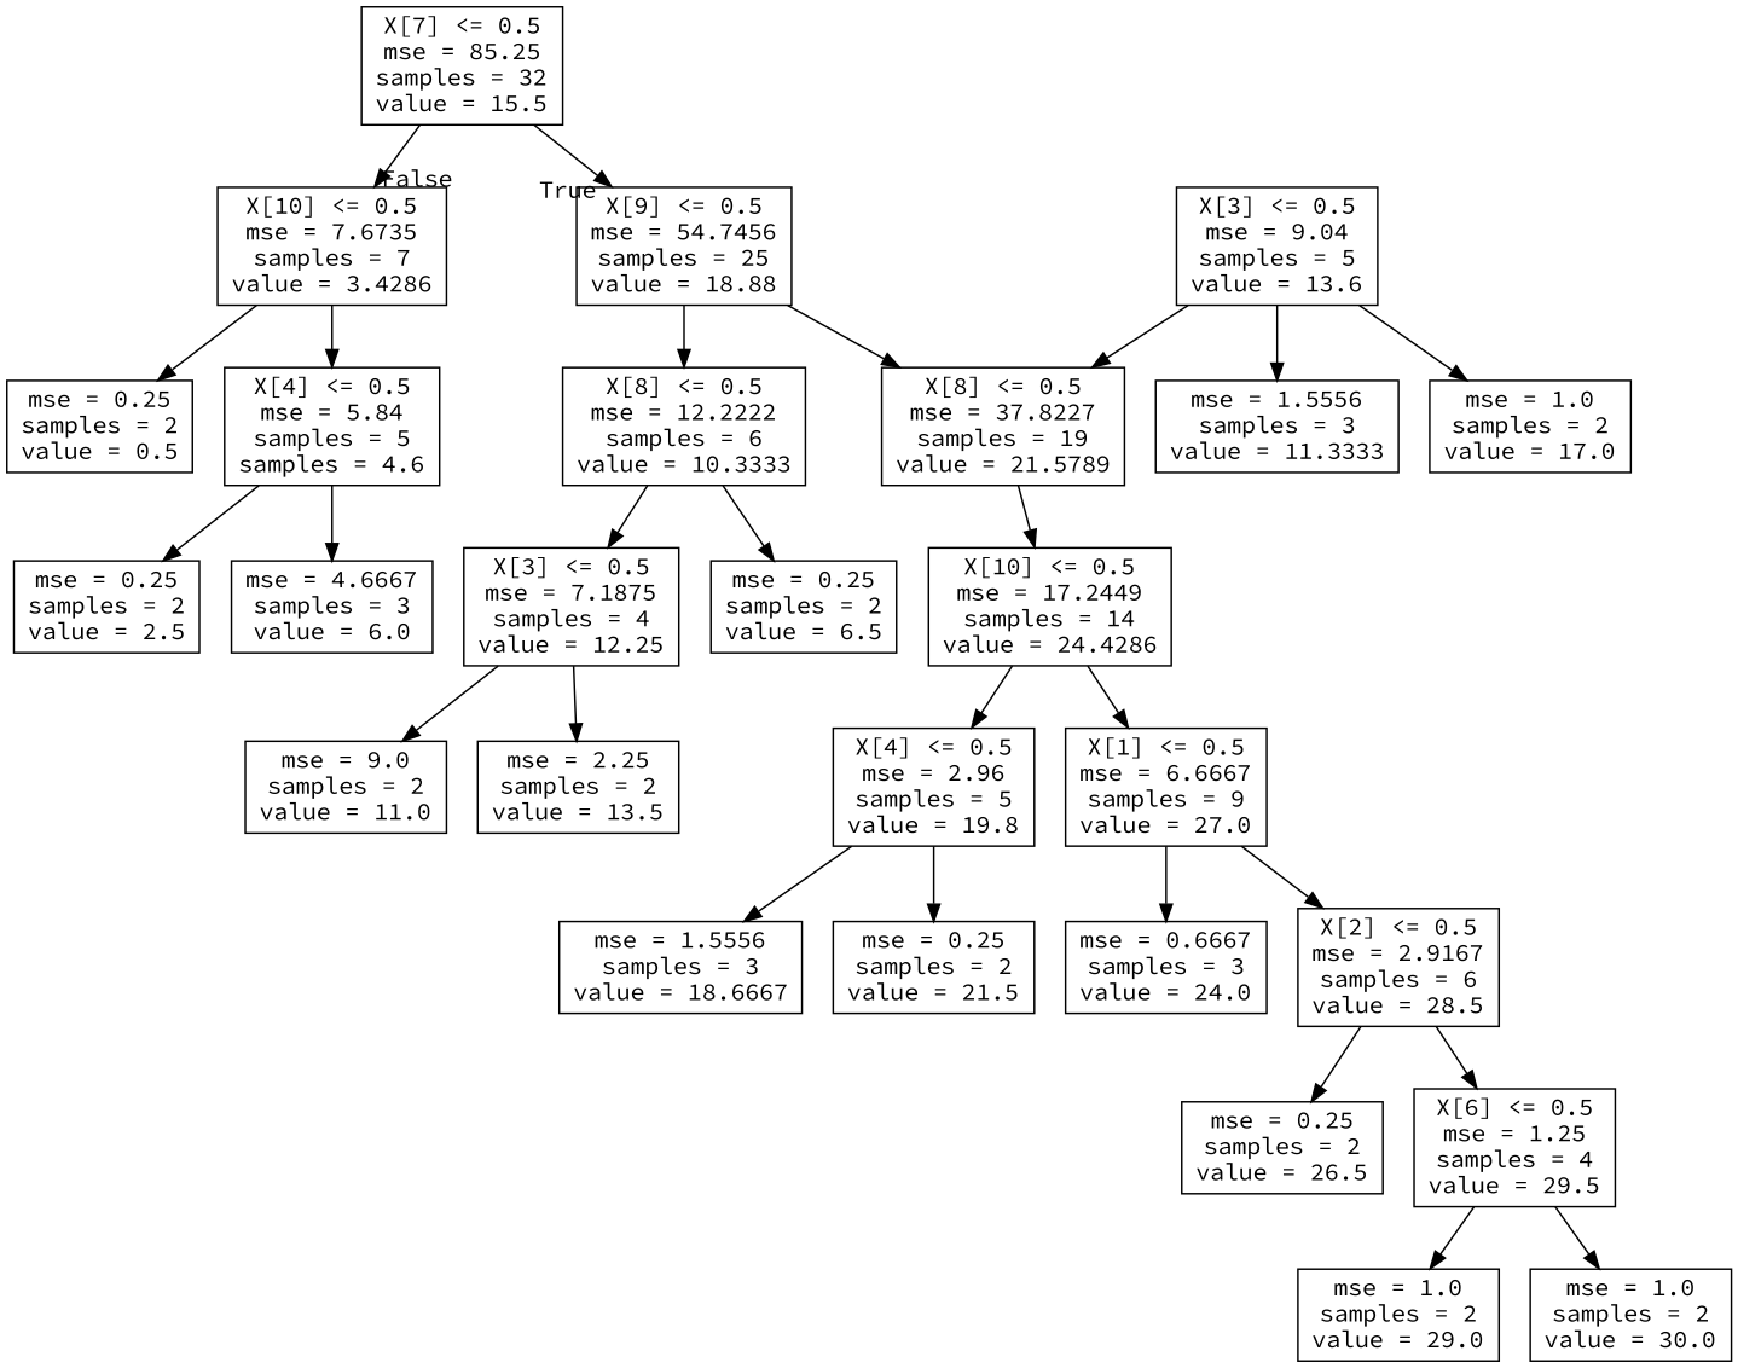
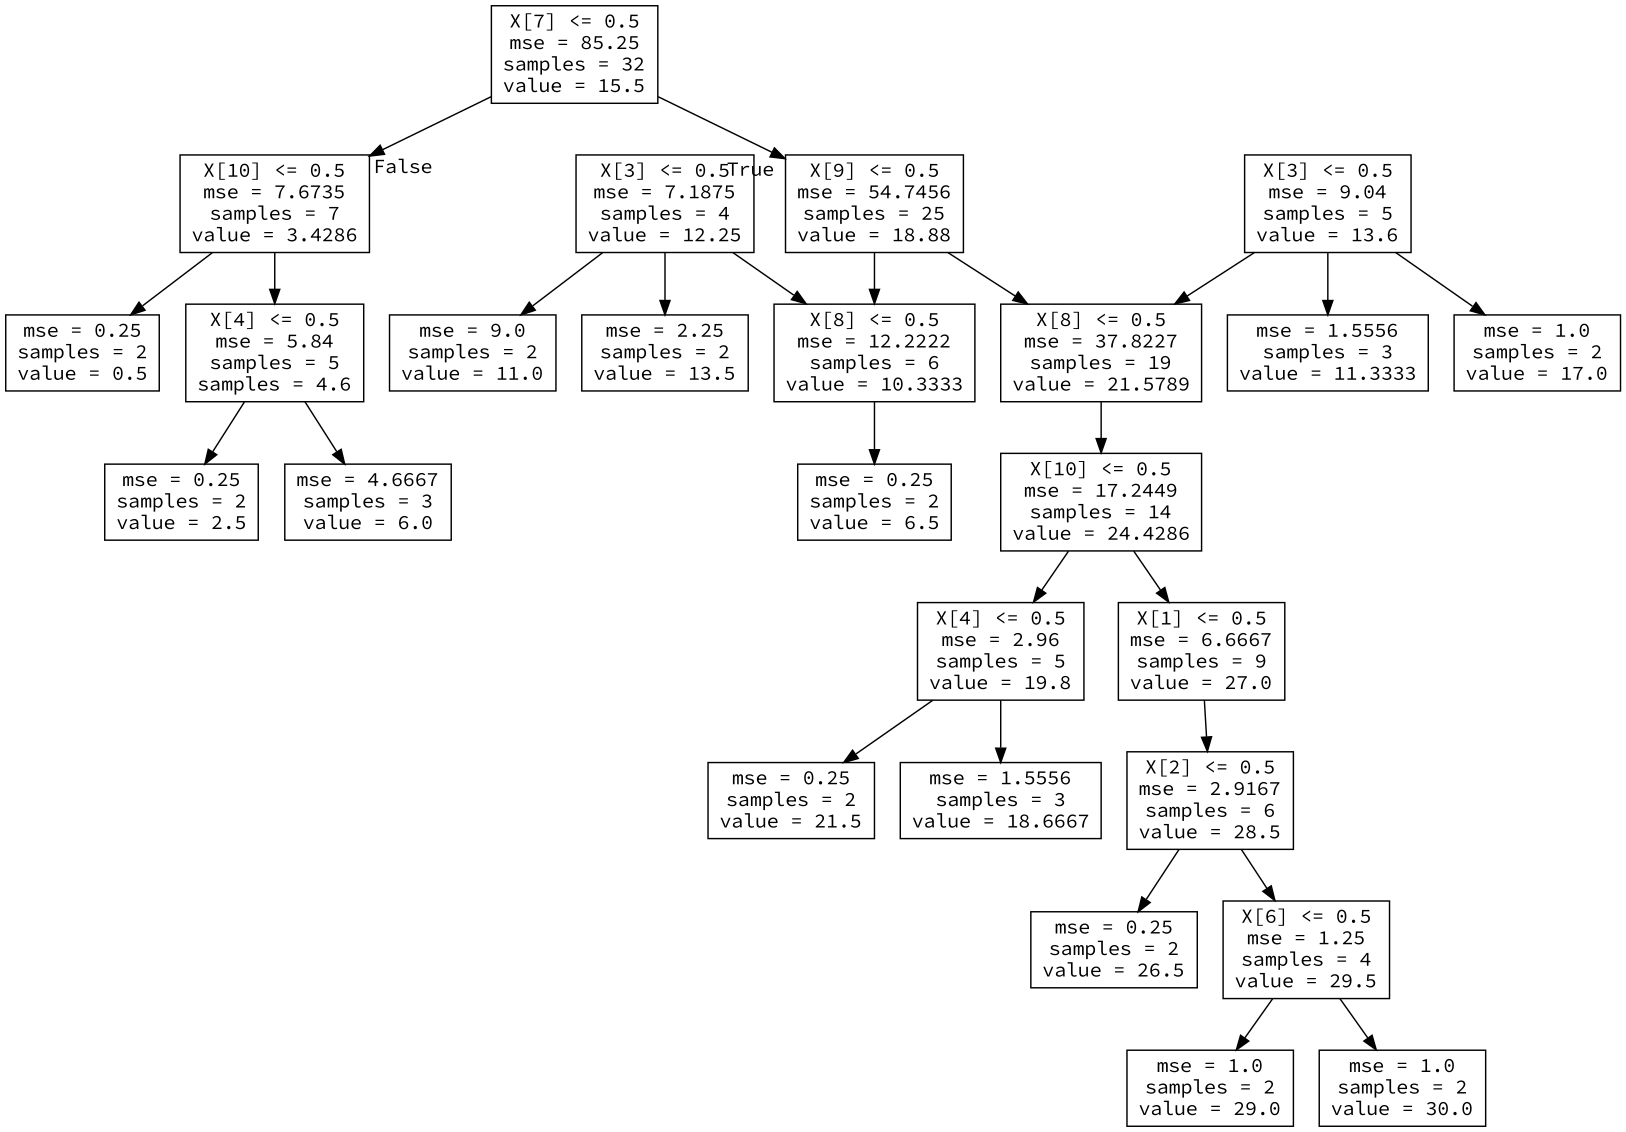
  digraph {
    fontname="Source Code Pro"
    node [fontname="Source Code Pro" shape=box]
    edge [fontname="Source Code Pro"]
    n1 [label="X[7] <= 0.5\nmse = 85.25\nsamples = 32\nvalue = 15.5"]
    n2 [label="X[9] <= 0.5\nmse = 54.7456\nsamples = 25\nvalue = 18.88"]
    n3 [label="X[10] <= 0.5\nmse = 7.6735\nsamples = 7\nvalue = 3.4286"]
    n4 [label="X[8] <= 0.5\nmse = 12.2222\nsamples = 6\nvalue = 10.3333"]
    n5 [label="X[8] <= 0.5\nmse = 37.8227\nsamples = 19\nvalue = 21.5789"]
    n6 [label="mse = 0.25\nsamples = 2\nvalue = 0.5"]
    n7 [label="X[4] <= 0.5\nmse = 5.84\nsamples = 5\nsamples = 4.6"]
    n8 [label="mse = 0.25\nsamples = 2\nvalue = 6.5"]
    n9 [label="X[3] <= 0.5\nmse = 7.1875\nsamples = 4\nvalue = 12.25"]
    n10 [label="X[10] <= 0.5\nmse = 17.2449\nsamples = 14\nvalue = 24.4286"]
    n11 [label="mse = 9.0\nsamples = 2\nvalue = 11.0"]
    n12 [label="mse = 2.25\nsamples = 2\nvalue = 13.5"]
    n13 [label="X[3] <= 0.5\nmse = 9.04\nsamples = 5\nvalue = 13.6"]
    n14 [label="mse = 1.5556\nsamples = 3\nvalue = 11.3333"]
    n15 [label="mse = 1.0\nsamples = 2\nvalue = 17.0"]
    n16 [label="X[4] <= 0.5\nmse = 2.96\nsamples = 5\nvalue = 19.8"]
    n17 [label="X[1] <= 0.5\nmse = 6.6667\nsamples = 9\nvalue = 27.0"]
    n18 [label="mse = 1.5556\nsamples = 3\nvalue = 18.6667"]
    n19 [label="mse = 0.25\nsamples = 2\nvalue = 21.5"]
-   n20 [label="mse = 0.6667\nsamples = 3\nvalue = 24.0"]
    n21 [label="X[2] <= 0.5\nmse = 2.9167\nsamples = 6\nvalue = 28.5"]
    n22 [label="mse = 0.25\nsamples = 2\nvalue = 26.5"]
    n23 [label="X[6] <= 0.5\nmse = 1.25\nsamples = 4\nvalue = 29.5"]
    n24 [label="mse = 1.0\nsamples = 2\nvalue = 29.0"]
    n25 [label="mse = 1.0\nsamples = 2\nvalue = 30.0"]
    n26 [label="mse = 0.25\nsamples = 2\nvalue = 2.5"]
    n27 [label="mse = 4.6667\nsamples = 3\nvalue = 6.0"]
    n1 -> n2 [headlabel=True labelangle=45 labeldistance=2.5]
    n1 -> n3 [headlabel=False labelangle=-45 labeldistance=2.5]
    n2 -> n4
    n2 -> n5
    n3 -> n6
    n3 -> n7
    n4 -> n8
-   n4 -> n9
+   n9 -> n4
    n5 -> n10
    n7 -> n26
    n7 -> n27
    n9 -> n11
    n9 -> n12
    n10 -> n16
    n10 -> n17
    n13 -> n5
    n13 -> n14
    n13 -> n15
    n16 -> n18
    n16 -> n19
-   n17 -> n20
    n17 -> n21
    n21 -> n22
    n21 -> n23
    n23 -> n24
    n23 -> n25
  }
